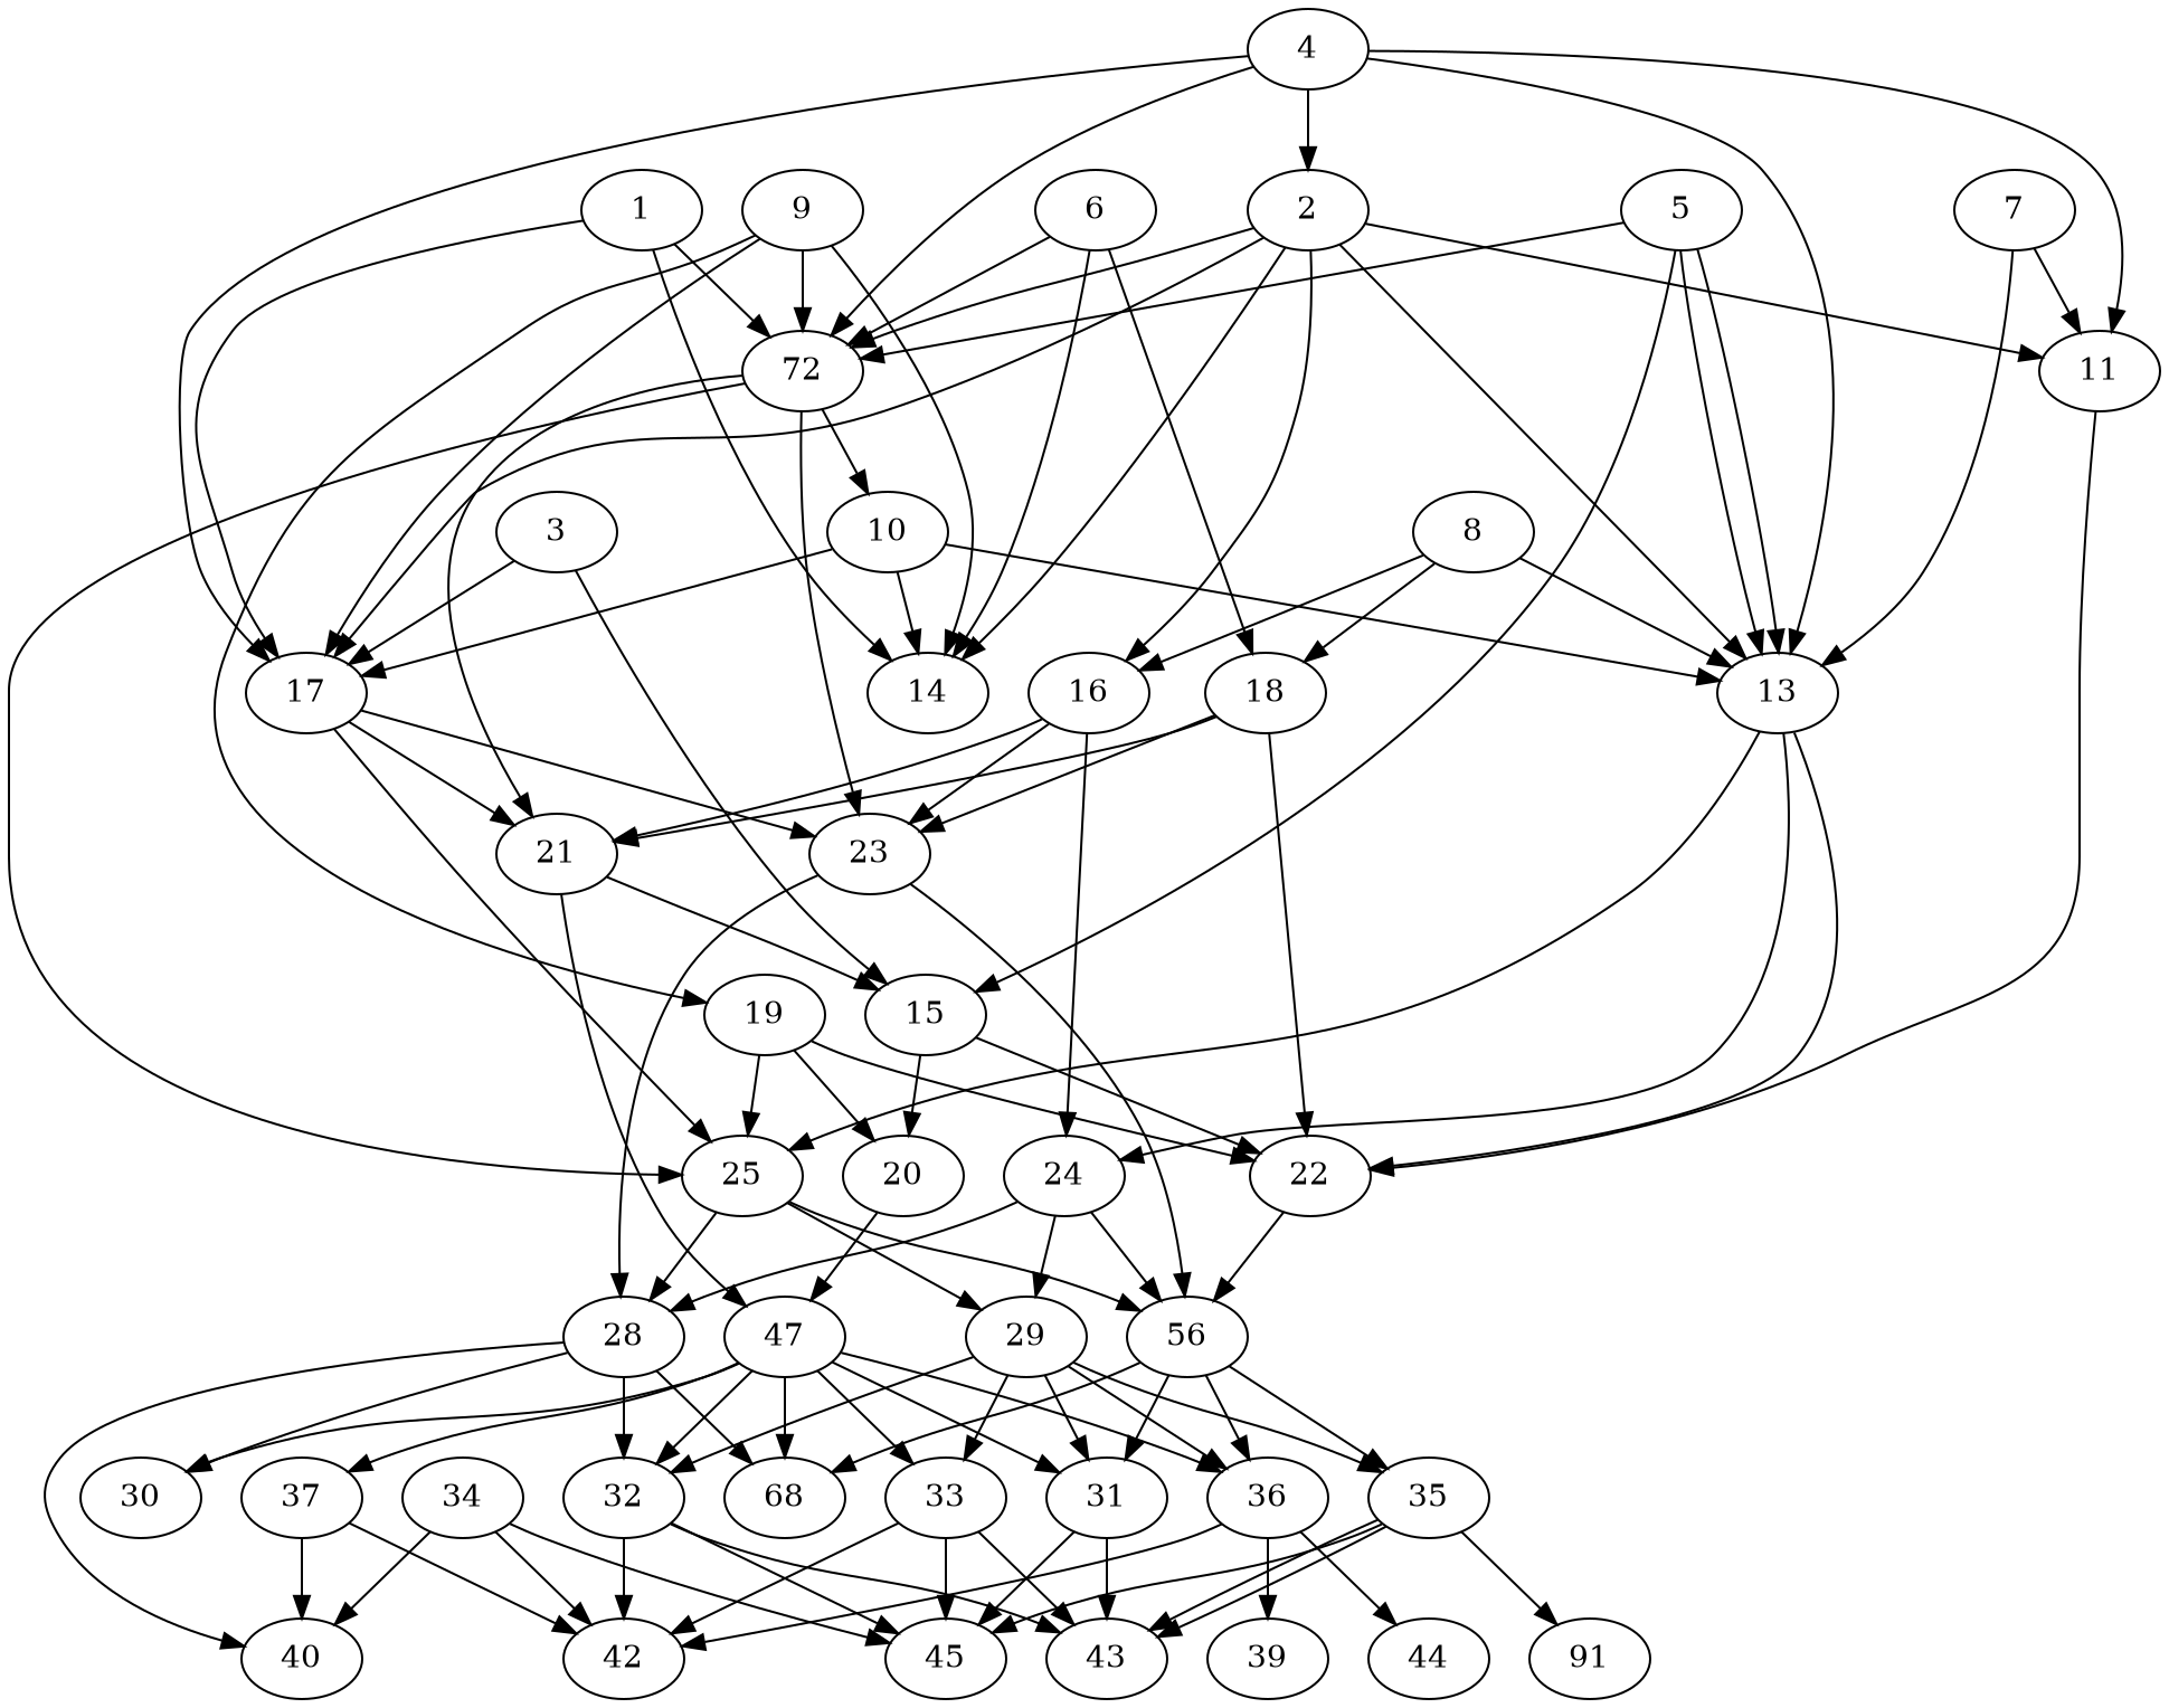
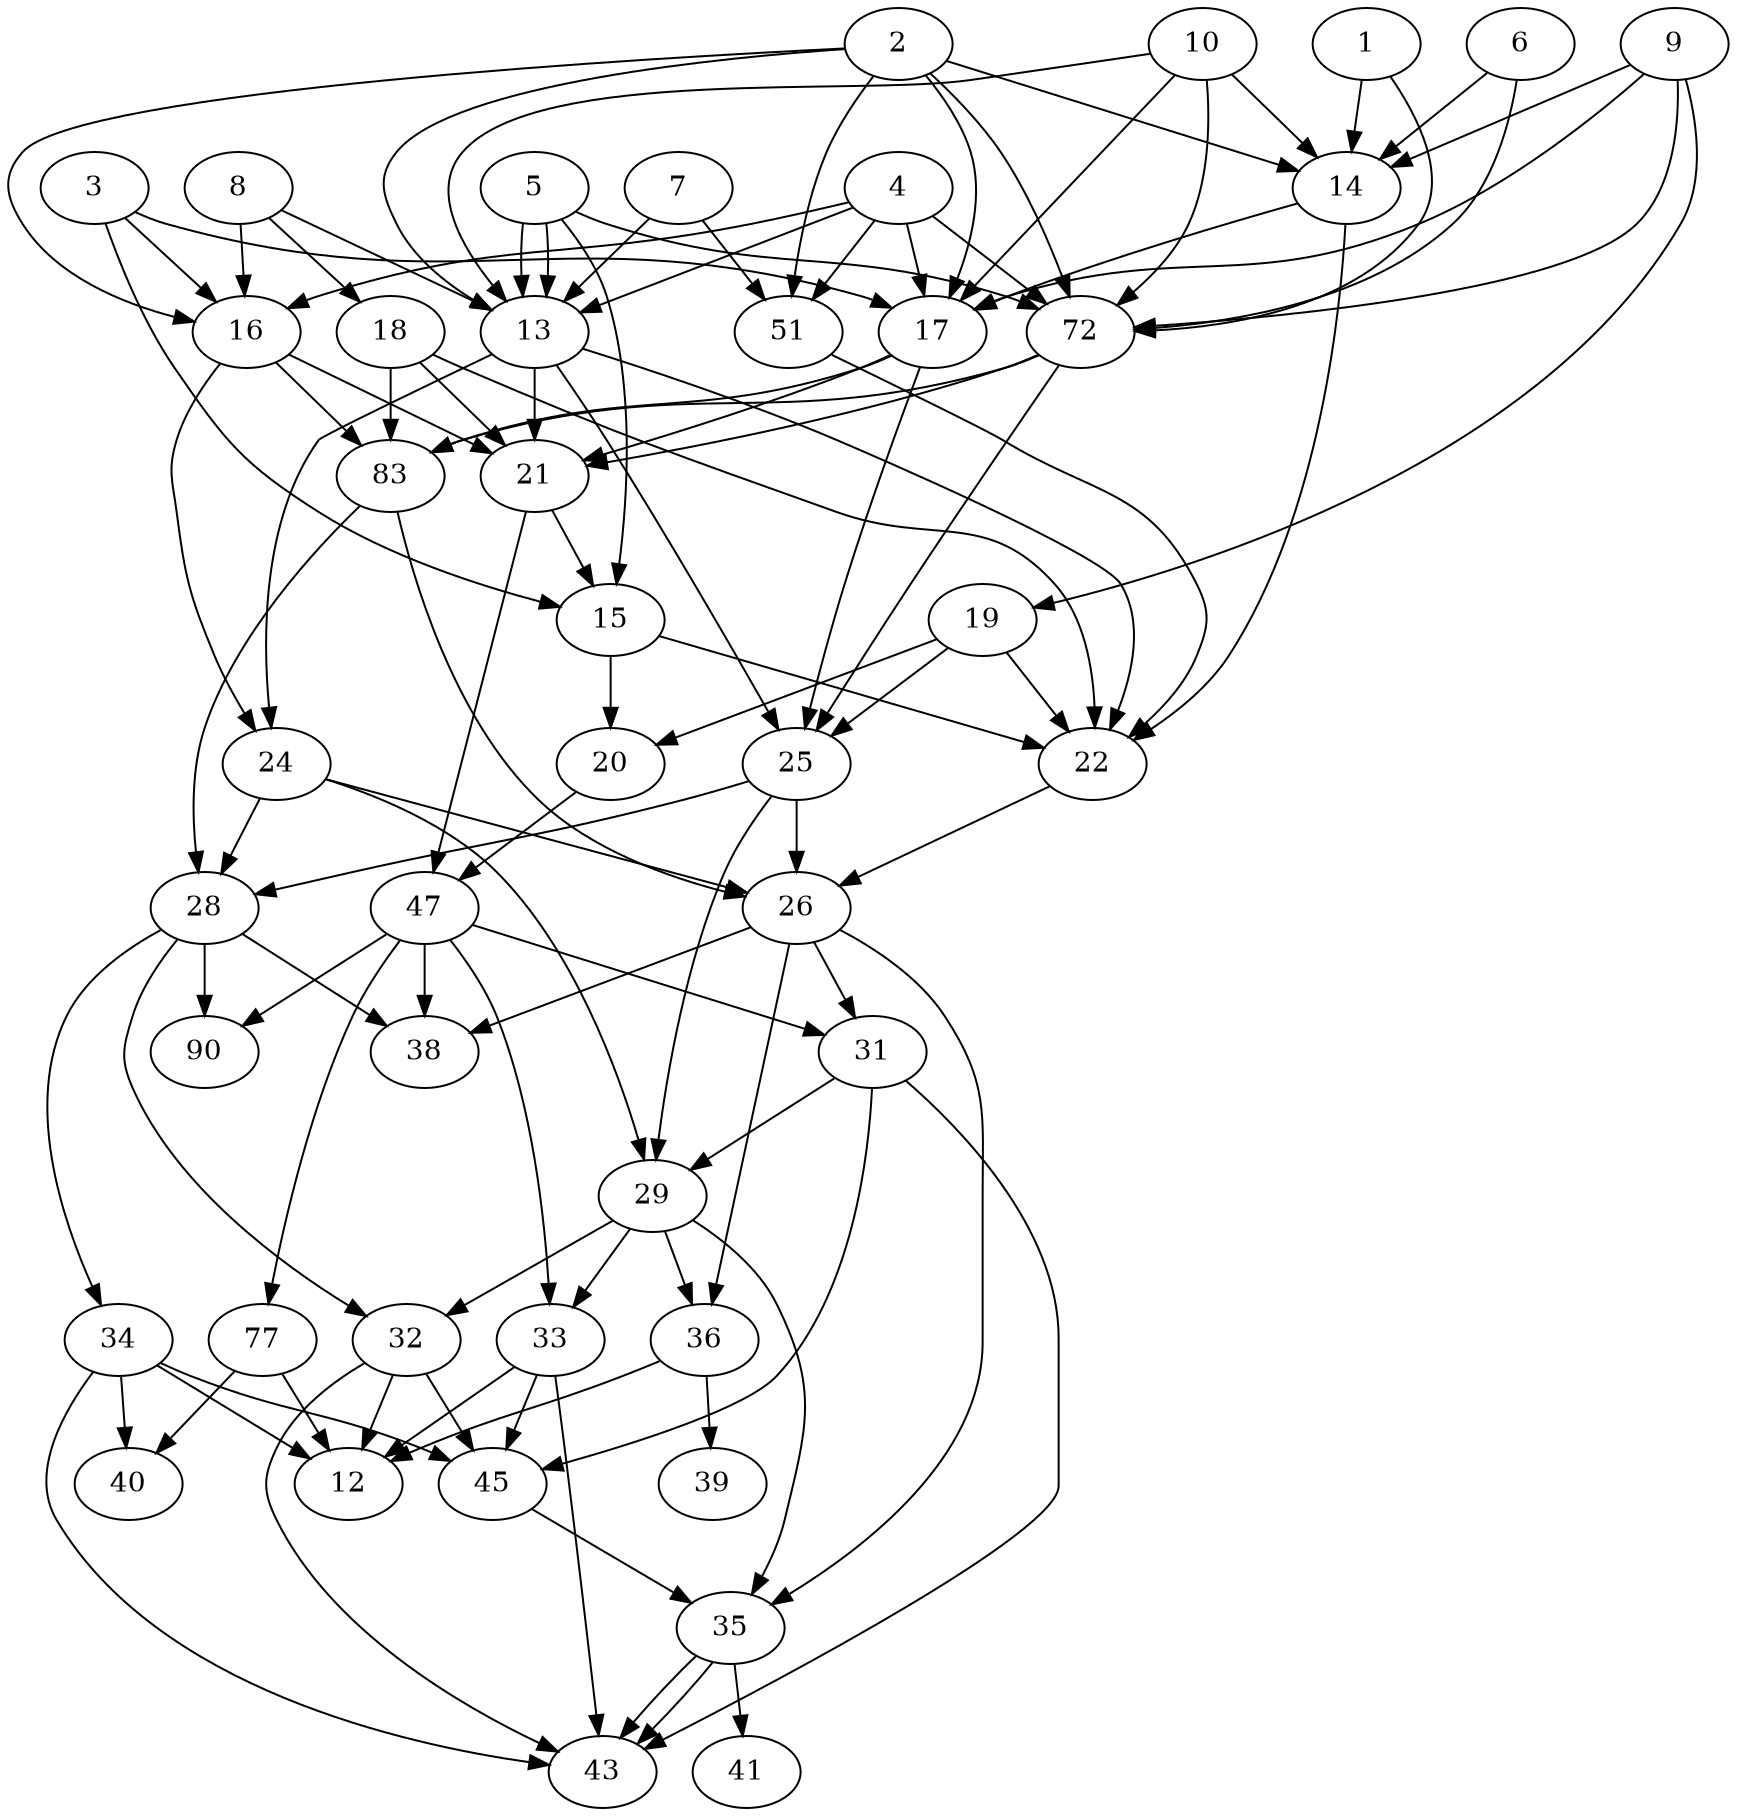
  digraph {
    node [alpha=0.03]
    1 [alpha=0.13 expect_size=43239424]
    n2 [alpha=0.05 expect_size=49509376 label=72]
    14 [alpha=0.19 expect_size=17043456]
    17 [alpha=0.06 expect_size=12422144]
    21 [alpha=0.10 expect_size=48457728]
-   23 [alpha=0.11 expect_size=6603776]
+   23 [alpha=0.11 expect_size=6603776 label=83]
    25 [expect_size=22209536]
    22 [alpha=0.06 expect_size=42848256]
    15 [alpha=0.17 expect_size=47909888]
    n10 [alpha=0.02 expect_size=51090432 label=47]
-   26 [alpha=0.02 expect_size=14388224 label=56]
+   26 [alpha=0.02 expect_size=14388224]
    28 [alpha=0.14 expect_size=18540544]
    29 [alpha=0.09 expect_size=12275712]
    2 [expect_size=38168576]
-   11 [alpha=0.18 expect_size=18698240]
+   11 [alpha=0.18 expect_size=18698240 label=51]
    13 [alpha=0.07 expect_size=9358336]
    16 [alpha=0.16 expect_size=17571840]
    24 [alpha=0.11 expect_size=23895040]
    3 [expect_size=27079680]
    20 [alpha=0.08 expect_size=17906688]
    4 [alpha=0.13 expect_size=41910272]
    5 [alpha=0.07 expect_size=30628864]
    6 [alpha=0.18 expect_size=24688640]
    18 [alpha=0.17 expect_size=39794688]
    7 [alpha=0.12 expect_size=5277696]
    8 [alpha=0.09 expect_size=35108864]
    9 [alpha=0.01 expect_size=12724224]
    19 [expect_size=14467072]
    10 [alpha=0.13 expect_size=22391808]
    31 [alpha=0.00 expect_size=38469632]
    36 [alpha=0.19 expect_size=39968768]
-   38 [alpha=0.14 expect_size=48654336 label=68]
+   38 [alpha=0.14 expect_size=48654336]
    35 [alpha=0.02 expect_size=33904640]
-   30 [alpha=0.12 expect_size=18711552]
+   30 [alpha=0.12 expect_size=18711552 label=90]
    32 [alpha=0.07 expect_size=15175680]
    33 [alpha=0.16 expect_size=28942336]
-   37 [alpha=0.19 expect_size=44874752]
+   37 [alpha=0.19 expect_size=44874752 label=77]
    34 [alpha=0.10 expect_size=7233536]
    43 [alpha=0.17 expect_size=6059008]
    45 [alpha=0.17 expect_size=19866624]
-   42 [alpha=0.18 expect_size=36316160]
+   42 [alpha=0.18 expect_size=36316160 label=12]
    39 [alpha=0.13 expect_size=33989632]
-   44 [expect_size=43828224]
    40 [alpha=0.17 expect_size=8363008]
-   41 [alpha=0.19 expect_size=36110336 label=91]
+   41 [alpha=0.19 expect_size=36110336]
    1 -> n2
    1 -> 14
-   1 -> 17
+   14 -> 17
    n2 -> 21
    n2 -> 23
    n2 -> 25
+   14 -> 22
    17 -> 21
    17 -> 23
    17 -> 25
    21 -> 15
    21 -> n10
    23 -> 26
    23 -> 28
    25 -> 26
    25 -> 28
    25 -> 29
    22 -> 26
    15 -> 22
    15 -> 20
    n10 -> 31
-   n10 -> 36
    n10 -> 38
    n10 -> 30
-   n10 -> 32
    n10 -> 33
    n10 -> 37
    26 -> 31
    26 -> 36
    26 -> 38
    26 -> 35
    28 -> 38
    28 -> 30
    28 -> 32
-   28 -> 40
-   29 -> 31
+   28 -> 34
+   31 -> 29
    29 -> 36
    29 -> 35
    29 -> 32
    29 -> 33
    2 -> n2
    2 -> 14
    2 -> 17
    2 -> 11
    2 -> 13
    2 -> 16
    11 -> 22
+   13 -> 21
    13 -> 25
    13 -> 22
    13 -> 24
    16 -> 21
    16 -> 23
    16 -> 24
    24 -> 26
    24 -> 28
    24 -> 29
    3 -> 17
    3 -> 15
+   3 -> 16
    20 -> n10
    4 -> n2
    4 -> 17
    4 -> 11
    4 -> 13
-   4 -> 2
+   4 -> 16
    5 -> n2
    5 -> 15
    5 -> 13
    5 -> 13
    6 -> n2
    6 -> 14
-   6 -> 18
    18 -> 21
    18 -> 23
    18 -> 22
    7 -> 11
    7 -> 13
    8 -> 13
    8 -> 16
    8 -> 18
    9 -> n2
    9 -> 14
    9 -> 17
    9 -> 19
    19 -> 25
    19 -> 22
    19 -> 20
-   n2 -> 10
+   10 -> n2
    10 -> 14
    10 -> 17
    10 -> 13
    31 -> 43
    31 -> 45
    36 -> 42
    36 -> 39
-   36 -> 44
    35 -> 43
    35 -> 43
-   35 -> 45
+   45 -> 35
    35 -> 41
    32 -> 43
    32 -> 45
    32 -> 42
    33 -> 43
    33 -> 45
    33 -> 42
    37 -> 42
    37 -> 40
+   34 -> 43
    34 -> 45
    34 -> 42
    34 -> 40
  }
